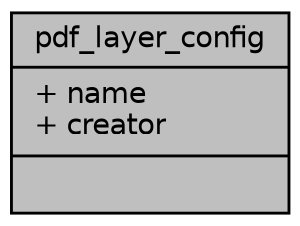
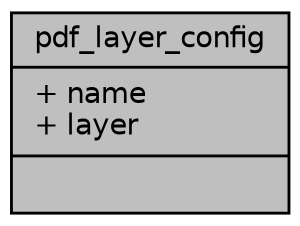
  digraph {
-   n1 [color=black fillcolor=grey75 fontcolor=black fontname=Helvetica fontsize=10 height=0.2 label="{pdf_layer_config\n|+ name\l+ creator\l|}" shape=record style=filled width=0.4]
+   n1 [color=black fillcolor=grey75 fontcolor=black fontname=Helvetica fontsize=10 height=0.2 label="{pdf_layer_config\n|+ name\l+ layer\l|}" shape=record style=filled width=0.4]
  }
